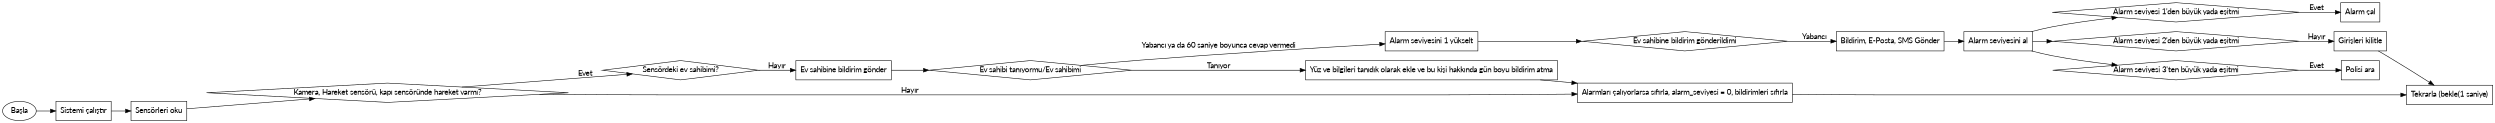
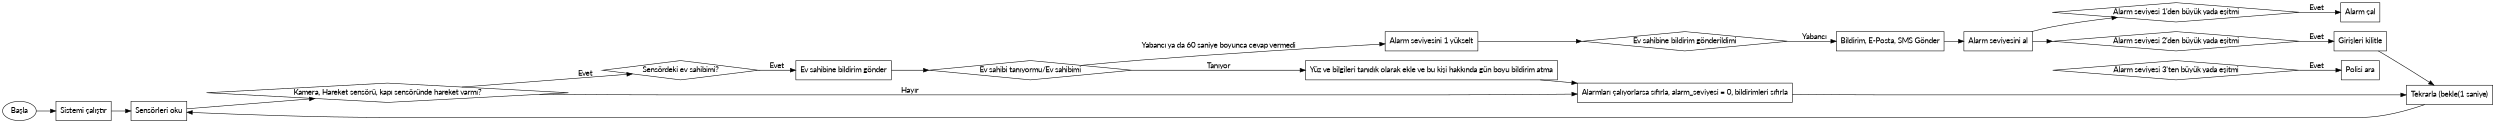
  digraph {
    fontname=Lato
    rankdir=LR
    node [fontname=Lato shape=rectangle]
    edge [fontname=Lato]
    n1 [label="Başla" shape=oval]
    n2 [label="Sistemi çalıştır"]
    n3 [label="Sensörleri oku"]
    n4 [label="Kamera, Hareket sensörü, kapı sensöründe hareket varmı?" shape=diamond]
    n5 [label="Sensördeki ev sahibimi?" shape=diamond]
    n6 [label="Alarmları çalıyorlarsa sıfırla, alarm_seviyesi = 0, bildirimleri sıfırla"]
    n7 [label="Ev sahibine bildirim gönder"]
    n8 [label="Tekrarla (bekle(1 saniye)"]
    n9 [label="Ev sahibi tanıyormu/Ev sahibimi" shape=diamond]
    n10 [label="Ev sahibine bildirim gönderildimi" shape=diamond]
    n11 [label="Bildirim, E-Posta, SMS Gönder"]
    n12 [label="Alarm seviyesini al"]
    n13 [label="Alarm seviyesi 1'den büyük yada eşitmi" shape=diamond]
    n14 [label="Alarm seviyesi 2'den büyük yada eşitmi" shape=diamond]
    n15 [label="Alarm seviyesi 3'ten büyük yada eşitmi" shape=diamond]
    n16 [label="Alarm çal"]
    n17 [label="Girişleri kilitle"]
    n18 [label="Polisi ara"]
    n19 [label="Alarm seviyesini 1 yükselt"]
    n20 [label="Yüz ve bilgileri tanıdık olarak ekle ve bu kişi hakkında gün boyu bildirim atma"]
    n1 -> n2
    n2 -> n3
    n3 -> n4
    n4 -> n5 [label=Evet]
    n4 -> n6 [label="Hayır"]
-   n5 -> n7 [label="Hayır"]
+   n5 -> n7 [label=Evet]
    n6 -> n8
    n7 -> n9
+   n8 -> n3
    n9 -> n19 [label="Yabancı ya da 60 saniye boyunca cevap vermedi"]
    n9 -> n20 [label="Tanıyor"]
    n10 -> n11 [label="Yabancı"]
    n11 -> n12
    n12 -> n13
    n12 -> n14
-   n12 -> n15
    n13 -> n16 [label=Evet]
-   n14 -> n17 [label="Hayır"]
+   n14 -> n17 [label=Evet]
    n15 -> n18 [label=Evet]
    n17 -> n8
    n19 -> n10
    n20 -> n6
  }
